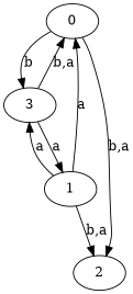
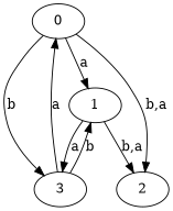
  digraph {
    d2tdocpreamble="\usetikzlibrary{automata}"
    d2tfigpreamble="\tikzstyle{every state}= [ draw=blue!50,very thick,fill=blue!20]  \tikzstyle{auto}= [fill=white]"
    ranksep=0.5
    node [style=state]
    edge [lblstyle=auto topath="bend right"]
    n1 [label=0]
    n2 [label=1]
    n3 [label=3]
    n4 [label=2 style="state, initial, accepting"]
-   n2 -> n1 [label=a]
+   n1 -> n2 [label=a]
    n1 -> n3 [label=b]
    n1 -> n4 [label="b,a"]
    n2 -> n3 [label=a]
    n2 -> n4 [label="b,a"]
-   n3 -> n1 [label="b,a"]
-   n3 -> n2 [label=a]
+   n3 -> n1 [label=a]
+   n3 -> n2 [label=b]
  }
